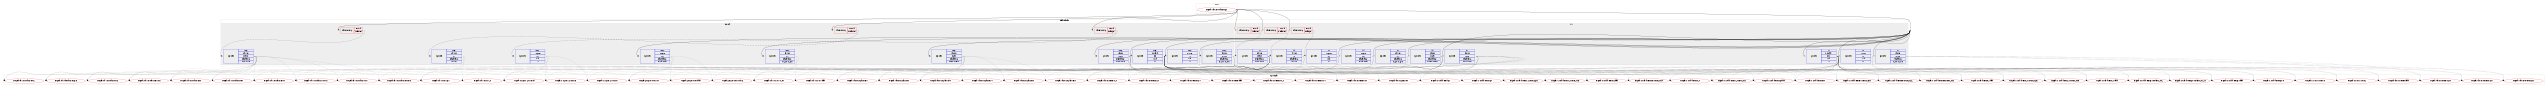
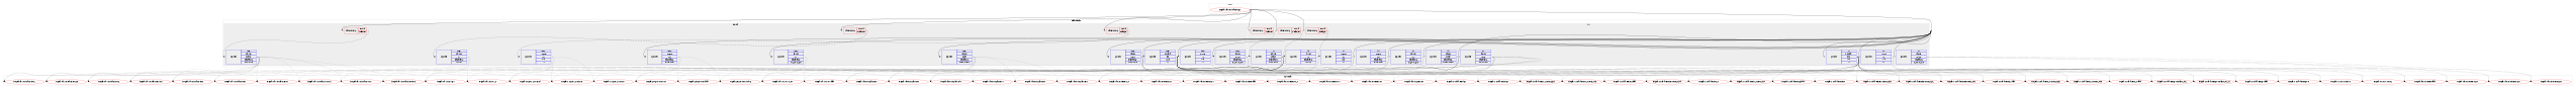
  digraph {
    compound=true
    concentrate=true
    fontname=Helvetica
    fontsize=10
    newrank=true
    rankdir=TB
    ranksep=1.5
    node [color=red fontname=Helvetica fontsize=10]
    edge [arrowhead=vee headport=w style=dotted tailport=e weight=100]
    n1 [label="portage://net-libs/nodejs-20.15.0" width=4]
    n2 [color=blue label=<<TABLE BORDER="0" CELLBORDER="1" CELLSPACING="0" CELLPADDING="4" WIDTH="220"><TR><TD ROWSPAN="6" CELLPADDING="30">pack_dep</TD></TR><TR><TD WIDTH="110">install</TD></TR><TR><TD>sys-apps</TD></TR><TR><TD>yarn</TD></TR><TR><TD>none</TD></TR><TR><TD>[,,]</TD></TR></TABLE>> shape=none]
    n3 [label=<<TABLE BORDER="0" CELLBORDER="1" CELLSPACING="0" CELLPADDING="4"><TR><TD ROWSPAN="3" CELLPADDING="10">use_conditional</TD></TR><TR><TD>positive</TD></TR><TR><TD>corepack</TD></TR></TABLE>> shape=none]
    n4 [color=blue label=<<TABLE BORDER="0" CELLBORDER="1" CELLSPACING="0" CELLPADDING="4" WIDTH="220"><TR><TD ROWSPAN="6" CELLPADDING="30">pack_dep</TD></TR><TR><TD WIDTH="110">install</TD></TR><TR><TD>dev-libs</TD></TR><TR><TD>icu</TD></TR><TR><TD>greaterequal</TD></TR><TR><TD>[71,,,71]</TD></TR></TABLE>> shape=none]
    n5 [label=<<TABLE BORDER="0" CELLBORDER="1" CELLSPACING="0" CELLPADDING="4"><TR><TD ROWSPAN="3" CELLPADDING="10">use_conditional</TD></TR><TR><TD>positive</TD></TR><TR><TD>system-icu</TD></TR></TABLE>> shape=none]
    n6 [color=blue label=<<TABLE BORDER="0" CELLBORDER="1" CELLSPACING="0" CELLPADDING="4" WIDTH="220"><TR><TD ROWSPAN="6" CELLPADDING="30">pack_dep</TD></TR><TR><TD WIDTH="110">install</TD></TR><TR><TD>dev-libs</TD></TR><TR><TD>openssl</TD></TR><TR><TD>greaterequal</TD></TR><TR><TD>[1.1.1,,,1.1.1]</TD></TR></TABLE>> shape=none]
    n7 [label=<<TABLE BORDER="0" CELLBORDER="1" CELLSPACING="0" CELLPADDING="4"><TR><TD ROWSPAN="3" CELLPADDING="10">use_conditional</TD></TR><TR><TD>positive</TD></TR><TR><TD>system-ssl</TD></TR></TABLE>> shape=none]
    n8 [color=blue label=<<TABLE BORDER="0" CELLBORDER="1" CELLSPACING="0" CELLPADDING="4" WIDTH="220"><TR><TD ROWSPAN="6" CELLPADDING="30">pack_dep</TD></TR><TR><TD WIDTH="110">install</TD></TR><TR><TD>app-arch</TD></TR><TR><TD>brotli</TD></TR><TR><TD>greaterequal</TD></TR><TR><TD>[1.0.9,,,1.0.9]</TD></TR></TABLE>> shape=none]
    n9 [color=blue label=<<TABLE BORDER="0" CELLBORDER="1" CELLSPACING="0" CELLPADDING="4" WIDTH="220"><TR><TD ROWSPAN="6" CELLPADDING="30">pack_dep</TD></TR><TR><TD WIDTH="110">install</TD></TR><TR><TD>dev-libs</TD></TR><TR><TD>libuv</TD></TR><TR><TD>greaterequal</TD></TR><TR><TD>[1.46.0,,,1.46.0]</TD></TR></TABLE>> shape=none]
    n10 [color=blue label=<<TABLE BORDER="0" CELLBORDER="1" CELLSPACING="0" CELLPADDING="4" WIDTH="220"><TR><TD ROWSPAN="6" CELLPADDING="30">pack_dep</TD></TR><TR><TD WIDTH="110">install</TD></TR><TR><TD>net-dns</TD></TR><TR><TD>c-ares</TD></TR><TR><TD>greaterequal</TD></TR><TR><TD>[1.18.1,,,1.18.1]</TD></TR></TABLE>> shape=none]
    n11 [color=blue label=<<TABLE BORDER="0" CELLBORDER="1" CELLSPACING="0" CELLPADDING="4" WIDTH="220"><TR><TD ROWSPAN="6" CELLPADDING="30">pack_dep</TD></TR><TR><TD WIDTH="110">install</TD></TR><TR><TD>net-libs</TD></TR><TR><TD>nghttp2</TD></TR><TR><TD>greaterequal</TD></TR><TR><TD>[1.41.0,,,1.41.0]</TD></TR></TABLE>> shape=none]
    n12 [color=blue label=<<TABLE BORDER="0" CELLBORDER="1" CELLSPACING="0" CELLPADDING="4" WIDTH="220"><TR><TD ROWSPAN="6" CELLPADDING="30">pack_dep</TD></TR><TR><TD WIDTH="110">install</TD></TR><TR><TD>net-libs</TD></TR><TR><TD>ngtcp2</TD></TR><TR><TD>greaterequal</TD></TR><TR><TD>[1.1.0,,,1.1.0]</TD></TR></TABLE>> shape=none]
    n13 [color=blue label=<<TABLE BORDER="0" CELLBORDER="1" CELLSPACING="0" CELLPADDING="4" WIDTH="220"><TR><TD ROWSPAN="6" CELLPADDING="30">pack_dep</TD></TR><TR><TD WIDTH="110">install</TD></TR><TR><TD>sys-devel</TD></TR><TR><TD>gcc</TD></TR><TR><TD>none</TD></TR><TR><TD>[,,]</TD></TR></TABLE>> shape=none]
    n14 [color=blue label=<<TABLE BORDER="0" CELLBORDER="1" CELLSPACING="0" CELLPADDING="4" WIDTH="220"><TR><TD ROWSPAN="6" CELLPADDING="30">pack_dep</TD></TR><TR><TD WIDTH="110">install</TD></TR><TR><TD>sys-libs</TD></TR><TR><TD>zlib</TD></TR><TR><TD>none</TD></TR><TR><TD>[,,]</TD></TR></TABLE>> shape=none]
    n15 [color=blue label=<<TABLE BORDER="0" CELLBORDER="1" CELLSPACING="0" CELLPADDING="4" WIDTH="220"><TR><TD ROWSPAN="6" CELLPADDING="30">pack_dep</TD></TR><TR><TD WIDTH="110">run</TD></TR><TR><TD>sys-apps</TD></TR><TR><TD>yarn</TD></TR><TR><TD>none</TD></TR><TR><TD>[,,]</TD></TR></TABLE>> shape=none]
    n16 [label=<<TABLE BORDER="0" CELLBORDER="1" CELLSPACING="0" CELLPADDING="4"><TR><TD ROWSPAN="3" CELLPADDING="10">use_conditional</TD></TR><TR><TD>positive</TD></TR><TR><TD>corepack</TD></TR></TABLE>> shape=none]
    n17 [color=blue label=<<TABLE BORDER="0" CELLBORDER="1" CELLSPACING="0" CELLPADDING="4" WIDTH="220"><TR><TD ROWSPAN="6" CELLPADDING="30">pack_dep</TD></TR><TR><TD WIDTH="110">run</TD></TR><TR><TD>dev-libs</TD></TR><TR><TD>icu</TD></TR><TR><TD>greaterequal</TD></TR><TR><TD>[71,,,71]</TD></TR></TABLE>> shape=none]
    n18 [label=<<TABLE BORDER="0" CELLBORDER="1" CELLSPACING="0" CELLPADDING="4"><TR><TD ROWSPAN="3" CELLPADDING="10">use_conditional</TD></TR><TR><TD>positive</TD></TR><TR><TD>system-icu</TD></TR></TABLE>> shape=none]
    n19 [color=blue label=<<TABLE BORDER="0" CELLBORDER="1" CELLSPACING="0" CELLPADDING="4" WIDTH="220"><TR><TD ROWSPAN="6" CELLPADDING="30">pack_dep</TD></TR><TR><TD WIDTH="110">run</TD></TR><TR><TD>dev-libs</TD></TR><TR><TD>openssl</TD></TR><TR><TD>greaterequal</TD></TR><TR><TD>[1.1.1,,,1.1.1]</TD></TR></TABLE>> shape=none]
    n20 [label=<<TABLE BORDER="0" CELLBORDER="1" CELLSPACING="0" CELLPADDING="4"><TR><TD ROWSPAN="3" CELLPADDING="10">use_conditional</TD></TR><TR><TD>positive</TD></TR><TR><TD>system-ssl</TD></TR></TABLE>> shape=none]
    n21 [color=blue label=<<TABLE BORDER="0" CELLBORDER="1" CELLSPACING="0" CELLPADDING="4" WIDTH="220"><TR><TD ROWSPAN="6" CELLPADDING="30">pack_dep</TD></TR><TR><TD WIDTH="110">run</TD></TR><TR><TD>app-arch</TD></TR><TR><TD>brotli</TD></TR><TR><TD>greaterequal</TD></TR><TR><TD>[1.0.9,,,1.0.9]</TD></TR></TABLE>> shape=none]
    n22 [color=blue label=<<TABLE BORDER="0" CELLBORDER="1" CELLSPACING="0" CELLPADDING="4" WIDTH="220"><TR><TD ROWSPAN="6" CELLPADDING="30">pack_dep</TD></TR><TR><TD WIDTH="110">run</TD></TR><TR><TD>net-dns</TD></TR><TR><TD>c-ares</TD></TR><TR><TD>greaterequal</TD></TR><TR><TD>[1.18.1,,,1.18.1]</TD></TR></TABLE>> shape=none]
    n23 [color=blue label=<<TABLE BORDER="0" CELLBORDER="1" CELLSPACING="0" CELLPADDING="4" WIDTH="220"><TR><TD ROWSPAN="6" CELLPADDING="30">pack_dep</TD></TR><TR><TD WIDTH="110">run</TD></TR><TR><TD>dev-libs</TD></TR><TR><TD>libuv</TD></TR><TR><TD>greaterequal</TD></TR><TR><TD>[1.46.0,,,1.46.0]</TD></TR></TABLE>> shape=none]
    n24 [color=blue label=<<TABLE BORDER="0" CELLBORDER="1" CELLSPACING="0" CELLPADDING="4" WIDTH="220"><TR><TD ROWSPAN="6" CELLPADDING="30">pack_dep</TD></TR><TR><TD WIDTH="110">run</TD></TR><TR><TD>net-libs</TD></TR><TR><TD>nghttp2</TD></TR><TR><TD>greaterequal</TD></TR><TR><TD>[1.41.0,,,1.41.0]</TD></TR></TABLE>> shape=none]
    n25 [color=blue label=<<TABLE BORDER="0" CELLBORDER="1" CELLSPACING="0" CELLPADDING="4" WIDTH="220"><TR><TD ROWSPAN="6" CELLPADDING="30">pack_dep</TD></TR><TR><TD WIDTH="110">run</TD></TR><TR><TD>net-libs</TD></TR><TR><TD>ngtcp2</TD></TR><TR><TD>greaterequal</TD></TR><TR><TD>[1.1.0,,,1.1.0]</TD></TR></TABLE>> shape=none]
    n26 [color=blue label=<<TABLE BORDER="0" CELLBORDER="1" CELLSPACING="0" CELLPADDING="4" WIDTH="220"><TR><TD ROWSPAN="6" CELLPADDING="30">pack_dep</TD></TR><TR><TD WIDTH="110">run</TD></TR><TR><TD>sys-devel</TD></TR><TR><TD>gcc</TD></TR><TR><TD>none</TD></TR><TR><TD>[,,]</TD></TR></TABLE>> shape=none]
    n27 [color=blue label=<<TABLE BORDER="0" CELLBORDER="1" CELLSPACING="0" CELLPADDING="4" WIDTH="220"><TR><TD ROWSPAN="6" CELLPADDING="30">pack_dep</TD></TR><TR><TD WIDTH="110">run</TD></TR><TR><TD>sys-libs</TD></TR><TR><TD>zlib</TD></TR><TR><TD>none</TD></TR><TR><TD>[,,]</TD></TR></TABLE>> shape=none]
    n28 [label="portage://sys-apps/yarn-1.22.22" width=4]
    n29 [label="portage://sys-apps/yarn-1.22.19" width=4]
    n30 [label="portage://sys-apps/yarn-1.22.17" width=4]
    n31 [label="portage://dev-libs/icu-75.1" width=4]
    n32 [label="portage://dev-libs/icu-74.2" width=4]
    n33 [label="portage://dev-libs/openssl-3.3.1" width=4]
    n34 [label="portage://dev-libs/openssl-3.3.0" width=4]
    n35 [label="portage://dev-libs/openssl-3.2.2" width=4]
    n36 [label="portage://dev-libs/openssl-3.2.1-r2" width=4]
    n37 [label="portage://dev-libs/openssl-3.1.6" width=4]
-   n38 [label="portage://dev-net/openssl-3.1.5-r2" width=4]
+   n38 [label="portage://dev-libs/openssl-3.1.5-r2" width=4]
    n39 [label="portage://dev-libs/openssl-3.0.14" width=4]
    n40 [label="portage://dev-libs/openssl-3.0.13-r2" width=4]
    n41 [label="portage://dev-libs/openssl-1.1.1w" width=4]
    n42 [label="portage://dev-libs/openssl-1.0.2u-r1" width=4]
    n43 [label="portage://app-arch/brotli-9999" width=4]
    n44 [label="portage://app-arch/brotli-1.1.0" width=4]
    n45 [label="portage://app-arch/brotli-1.0.9-r6" width=4]
    n46 [label="portage://dev-libs/libuv-9999" width=4]
    n47 [label="portage://dev-libs/libuv-1.48.0" width=4]
    n48 [label="portage://net-dns/c-ares-1.32.2" width=4]
    n49 [label="portage://net-dns/c-ares-1.32.1" width=4]
    n50 [label="portage://net-dns/c-ares-1.32.0" width=4]
    n51 [label="portage://net-dns/c-ares-1.31.0" width=4]
    n52 [label="portage://net-dns/c-ares-1.29.0" width=4]
    n53 [label="portage://net-dns/c-ares-1.28.1" width=4]
    n54 [label="portage://net-libs/nghttp2-9999" width=4]
    n55 [label="portage://net-libs/nghttp2-1.62.1" width=4]
    n56 [label="portage://net-libs/nghttp2-1.62.0" width=4]
    n57 [label="portage://net-libs/nghttp2-1.61.0" width=4]
    n58 [label="portage://net-libs/ngtcp2-9999" width=4]
    n59 [label="portage://net-libs/ngtcp2-1.6.0" width=4]
    n60 [label="portage://net-libs/ngtcp2-1.5.0" width=4]
    n61 [label="portage://net-libs/ngtcp2-1.4.0" width=4]
    n62 [label="portage://net-libs/app2-1.3.0" width=4]
    n63 [label="portage://net-libs/ngtcp2-1.2.0" width=4]
    n64 [label="portage://net-libs/ngtcp2-1.1.0" width=4]
    n65 [label="portage://net-libs/ngtcp2-0.14.1" width=4]
    n66 [label="portage://sys-devel/gcc-15.0.9999" width=4]
    n67 [label="portage://sys-devel/gcc-15.0.0_pre20240714-r1" width=4]
    n68 [label="portage://sys-devel/gcc-15.0.0_pre20240714" width=4]
    n69 [label="portage://sys-devel/gcc-14.1.9999" width=4]
    n70 [label="portage://sys-devel/gcc-14.1.1_p20240713" width=4]
    n71 [label="portage://sys-devel/gcc-14.1.1_p20240622" width=4]
    n72 [label="portage://sys-devel/gcc-13.4.9999" width=4]
    n73 [label="portage://sys-devel/gcc-13.3.1_p20240712" width=4]
    n74 [label="portage://sys-devel/gcc-13.3.1_p20240614" width=4]
    n75 [label="portage://sys-devel/gcc-13.2.1_p20240210" width=4]
    n76 [label="portage://sys-devel/gcc-13.2.0" width=4]
    n77 [label="portage://sys-devel/gcc-12.5.9999" width=4]
    n78 [label="portage://sys-devel/gcc-12.4.1_p20240711" width=4]
    n79 [label="portage://sys-devel/gcc-12.4.0" width=4]
    n80 [label="portage://sys-devel/gcc-12.3.1_p20240209" width=4]
    n81 [label="portage://sys-devel/gcc-11.5.9999" width=4]
    n82 [label="portage://sys-devel/gcc-11.4.1_p20240712" width=4]
    n83 [label="portage://sys-devel/gcc-11.4.1_p20240501" width=4]
    n84 [label="portage://sys-devel/gcc-10.5.0" width=4]
    n85 [label="portage://sys-devel/gcc-9.5.0" width=4]
    n86 [label="portage://sys-devel/gcc-8.5.0-r1" width=4]
    n87 [label="portage://sys-libs/zlib-1.3.1-r1" width=4]
    n88 [label="portage://sys-libs/zlib-1.3-r4" width=4]
    subgraph cluster_1 {
      color=gray
      label=<<i>ebuild</i>>
      n1
    }
    subgraph cluster_2 {
      color=gray
      label=<<i>dependencies</i>>
      subgraph cluster_3 {
        color=gray
        fillcolor="#eeeeee"
        label=<<i>compile</i>>
        style=filled
        subgraph sub_4 {
          color=gray
          fillcolor="#eeeeee"
          label=<<i>compile</i>>
          style=filled
          n3
          subgraph sub_5 {
            color=gray
            fillcolor="#eeeeee"
            label=<<i>compile</i>>
            style=filled
            n2
          }
        }
        subgraph sub_6 {
          color=gray
          fillcolor="#eeeeee"
          label=<<i>compile</i>>
          style=filled
          n5
          subgraph sub_7 {
            color=gray
            fillcolor="#eeeeee"
            label=<<i>compile</i>>
            style=filled
            n4
          }
        }
        subgraph sub_8 {
          color=gray
          fillcolor="#eeeeee"
          label=<<i>compile</i>>
          style=filled
          n7
          subgraph sub_9 {
            color=gray
            fillcolor="#eeeeee"
            label=<<i>compile</i>>
            style=filled
            n6
          }
        }
        subgraph sub_10 {
          color=gray
          fillcolor="#eeeeee"
          label=<<i>compile</i>>
          style=filled
          n8
        }
        subgraph sub_11 {
          color=gray
          fillcolor="#eeeeee"
          label=<<i>compile</i>>
          style=filled
          n9
        }
        subgraph sub_12 {
          color=gray
          fillcolor="#eeeeee"
          label=<<i>compile</i>>
          style=filled
          n10
        }
        subgraph sub_13 {
          color=gray
          fillcolor="#eeeeee"
          label=<<i>compile</i>>
          style=filled
          n11
        }
        subgraph sub_14 {
          color=gray
          fillcolor="#eeeeee"
          label=<<i>compile</i>>
          style=filled
          n12
        }
        subgraph sub_15 {
          color=gray
          fillcolor="#eeeeee"
          label=<<i>compile</i>>
          style=filled
          n13
        }
        subgraph sub_16 {
          color=gray
          fillcolor="#eeeeee"
          label=<<i>compile</i>>
          style=filled
          n14
        }
      }
      subgraph cluster_17 {
        color=gray
        fillcolor="#eeeeee"
        label=<<i>compile and run</i>>
        style=filled
      }
      subgraph cluster_18 {
        color=gray
        fillcolor="#eeeeee"
        label=<<i>run</i>>
        style=filled
        subgraph sub_19 {
          color=gray
          fillcolor="#eeeeee"
          label=<<i>run</i>>
          style=filled
          n16
          subgraph sub_20 {
            color=gray
            fillcolor="#eeeeee"
            label=<<i>run</i>>
            style=filled
            n15
          }
        }
        subgraph sub_21 {
          color=gray
          fillcolor="#eeeeee"
          label=<<i>run</i>>
          style=filled
          n18
          subgraph sub_22 {
            color=gray
            fillcolor="#eeeeee"
            label=<<i>run</i>>
            style=filled
            n17
          }
        }
        subgraph sub_23 {
          color=gray
          fillcolor="#eeeeee"
          label=<<i>run</i>>
          style=filled
          n20
          subgraph sub_24 {
            color=gray
            fillcolor="#eeeeee"
            label=<<i>run</i>>
            style=filled
            n19
          }
        }
        subgraph sub_25 {
          color=gray
          fillcolor="#eeeeee"
          label=<<i>run</i>>
          style=filled
          n21
        }
        subgraph sub_26 {
          color=gray
          fillcolor="#eeeeee"
          label=<<i>run</i>>
          style=filled
          n22
        }
        subgraph sub_27 {
          color=gray
          fillcolor="#eeeeee"
          label=<<i>run</i>>
          style=filled
          n23
        }
        subgraph sub_28 {
          color=gray
          fillcolor="#eeeeee"
          label=<<i>run</i>>
          style=filled
          n24
        }
        subgraph sub_29 {
          color=gray
          fillcolor="#eeeeee"
          label=<<i>run</i>>
          style=filled
          n25
        }
        subgraph sub_30 {
          color=gray
          fillcolor="#eeeeee"
          label=<<i>run</i>>
          style=filled
          n26
        }
        subgraph sub_31 {
          color=gray
          fillcolor="#eeeeee"
          label=<<i>run</i>>
          style=filled
          n27
        }
      }
    }
    subgraph cluster_32 {
      color=gray
      label=<<i>candidates</i>>
      rank=same
      subgraph sub_33 {
        color=black
        label=<<i>candidates</i>>
        nodesep=1
        rank=same
        n46
        n47
      }
      subgraph sub_34 {
        color=black
        label=<<i>candidates</i>>
        nodesep=1
        rank=same
        n28
        n29
        n30
      }
      subgraph sub_35 {
        color=black
        label=<<i>candidates</i>>
        nodesep=1
        rank=same
        n31
        n32
      }
      subgraph sub_36 {
        color=black
        label=<<i>candidates</i>>
        nodesep=1
        rank=same
        n33
        n34
        n35
        n36
        n37
        n38
        n39
        n40
        n41
        n42
      }
      subgraph sub_37 {
        color=black
        label=<<i>candidates</i>>
        nodesep=1
        rank=same
        n43
        n44
        n45
      }
      subgraph sub_38 {
        color=black
        label=<<i>candidates</i>>
        nodesep=1
        rank=same
        n48
        n49
        n50
        n51
        n52
        n53
      }
      subgraph sub_39 {
        color=black
        label=<<i>candidates</i>>
        nodesep=1
        rank=same
        n54
        n55
        n56
        n57
      }
      subgraph sub_40 {
        color=black
        label=<<i>candidates</i>>
        nodesep=1
        rank=same
        n58
        n59
        n60
        n61
        n62
        n63
        n64
        n65
      }
      subgraph sub_41 {
        color=black
        label=<<i>candidates</i>>
        nodesep=1
        rank=same
        n66
        n67
        n68
        n69
        n70
        n71
        n72
        n73
        n74
        n75
        n76
        n77
        n78
        n79
        n80
        n81
        n82
        n83
        n84
        n85
        n86
      }
      subgraph sub_42 {
        color=black
        label=<<i>candidates</i>>
        nodesep=1
        rank=same
        n87
        n88
      }
      subgraph sub_43 {
        color=black
        label=<<i>candidates</i>>
        nodesep=1
        rank=same
        n28
        n29
        n30
      }
      subgraph sub_44 {
        color=black
        label=<<i>candidates</i>>
        nodesep=1
        rank=same
        n31
        n32
      }
      subgraph sub_45 {
        color=black
        label=<<i>candidates</i>>
        nodesep=1
        rank=same
        n33
        n34
        n35
        n36
        n37
        n38
        n39
        n40
        n41
        n42
      }
      subgraph sub_46 {
        color=black
        label=<<i>candidates</i>>
        nodesep=1
        rank=same
        n43
        n44
        n45
      }
      subgraph sub_47 {
        color=black
        label=<<i>candidates</i>>
        nodesep=1
        rank=same
        n46
        n47
      }
      subgraph sub_48 {
        color=black
        label=<<i>candidates</i>>
        nodesep=1
        rank=same
        n48
        n49
        n50
        n51
        n52
        n53
      }
      subgraph sub_49 {
        color=black
        label=<<i>candidates</i>>
        nodesep=1
        rank=same
        n54
        n55
        n56
        n57
      }
      subgraph sub_50 {
        color=black
        label=<<i>candidates</i>>
        nodesep=1
        rank=same
        n58
        n59
        n60
        n61
        n62
        n63
        n64
        n65
      }
      subgraph sub_51 {
        color=black
        label=<<i>candidates</i>>
        nodesep=1
        rank=same
        n66
        n67
        n68
        n69
        n70
        n71
        n72
        n73
        n74
        n75
        n76
        n77
        n78
        n79
        n80
        n81
        n82
        n83
        n84
        n85
        n86
      }
      subgraph sub_52 {
        color=black
        label=<<i>candidates</i>>
        nodesep=1
        rank=same
        n87
        n88
      }
    }
    n1 -> n3 [style=solid weight=20]
    n1 -> n5 [style=solid weight=20]
    n1 -> n7 [style=solid weight=20]
    n1 -> n8 [style=solid weight=20]
    n1 -> n9 [style=solid weight=20]
    n1 -> n10 [style=solid weight=20]
    n1 -> n11 [style=solid weight=20]
    n1 -> n12 [style=solid weight=20]
    n1 -> n13 [style=solid weight=20]
    n1 -> n14 [style=solid weight=20]
    n1 -> n16 [arrowhead=odot style=solid weight=20]
    n1 -> n18 [arrowhead=odot style=solid weight=20]
    n1 -> n20 [arrowhead=odot style=solid weight=20]
    n1 -> n21 [arrowhead=odot style=solid weight=20]
    n1 -> n22 [arrowhead=odot style=solid weight=20]
    n1 -> n23 [arrowhead=odot style=solid weight=20]
    n1 -> n24 [arrowhead=odot style=solid weight=20]
    n1 -> n25 [arrowhead=odot style=solid weight=20]
    n1 -> n26 [arrowhead=odot style=solid weight=20]
    n1 -> n27 [arrowhead=odot style=solid weight=20]
    n2 -> n28
    n2 -> n29
    n2 -> n30
    n3 -> n2 [style=dashed weight=20]
    n4 -> n31
    n4 -> n32
    n5 -> n4 [style=dashed weight=20]
    n6 -> n33
    n6 -> n34
    n6 -> n35
    n6 -> n36
    n6 -> n37
    n6 -> n38
    n6 -> n39
    n6 -> n40
    n6 -> n41
    n6 -> n42
    n7 -> n6 [style=dashed weight=20]
    n8 -> n43
    n8 -> n44
    n8 -> n45
    n9 -> n46
    n9 -> n47
    n10 -> n48
    n10 -> n49
    n10 -> n50
    n10 -> n51
    n10 -> n52
    n10 -> n53
    n11 -> n54
    n11 -> n55
    n11 -> n56
    n11 -> n57
    n12 -> n58
    n12 -> n59
    n12 -> n60
    n12 -> n61
    n12 -> n62
    n12 -> n63
    n12 -> n64
    n12 -> n65
    n13 -> n66
    n13 -> n67
    n13 -> n68
    n13 -> n69
    n13 -> n70
    n13 -> n71
    n13 -> n72
    n13 -> n73
    n13 -> n74
    n13 -> n75
    n13 -> n76
    n13 -> n77
    n13 -> n78
    n13 -> n79
    n13 -> n80
    n13 -> n81
    n13 -> n82
    n13 -> n83
    n13 -> n84
    n13 -> n85
    n13 -> n86
    n14 -> n87
    n14 -> n88
    n15 -> n28
    n15 -> n29
    n15 -> n30
    n16 -> n15 [style=dashed weight=20]
    n17 -> n31
    n17 -> n32
    n18 -> n17 [style=dashed weight=20]
    n19 -> n33
    n19 -> n34
    n19 -> n35
    n19 -> n36
    n19 -> n37
    n19 -> n38
    n19 -> n39
    n19 -> n40
    n19 -> n41
    n19 -> n42
    n20 -> n19 [style=dashed weight=20]
    n21 -> n43
    n21 -> n44
    n21 -> n45
    n22 -> n48
    n22 -> n49
    n22 -> n50
    n22 -> n51
    n22 -> n52
    n22 -> n53
    n23 -> n46
    n23 -> n47
    n24 -> n54
    n24 -> n55
    n24 -> n56
    n24 -> n57
    n25 -> n58
    n25 -> n59
    n25 -> n60
    n25 -> n61
    n25 -> n62
    n25 -> n63
    n25 -> n64
    n25 -> n65
    n26 -> n66
    n26 -> n67
    n26 -> n68
    n26 -> n69
    n26 -> n70
    n26 -> n71
    n26 -> n72
    n26 -> n73
    n26 -> n74
    n26 -> n75
    n26 -> n76
    n26 -> n77
    n26 -> n78
    n26 -> n79
    n26 -> n80
    n26 -> n81
    n26 -> n82
    n26 -> n83
    n26 -> n84
    n26 -> n85
    n26 -> n86
    n27 -> n87
    n27 -> n88
  }
